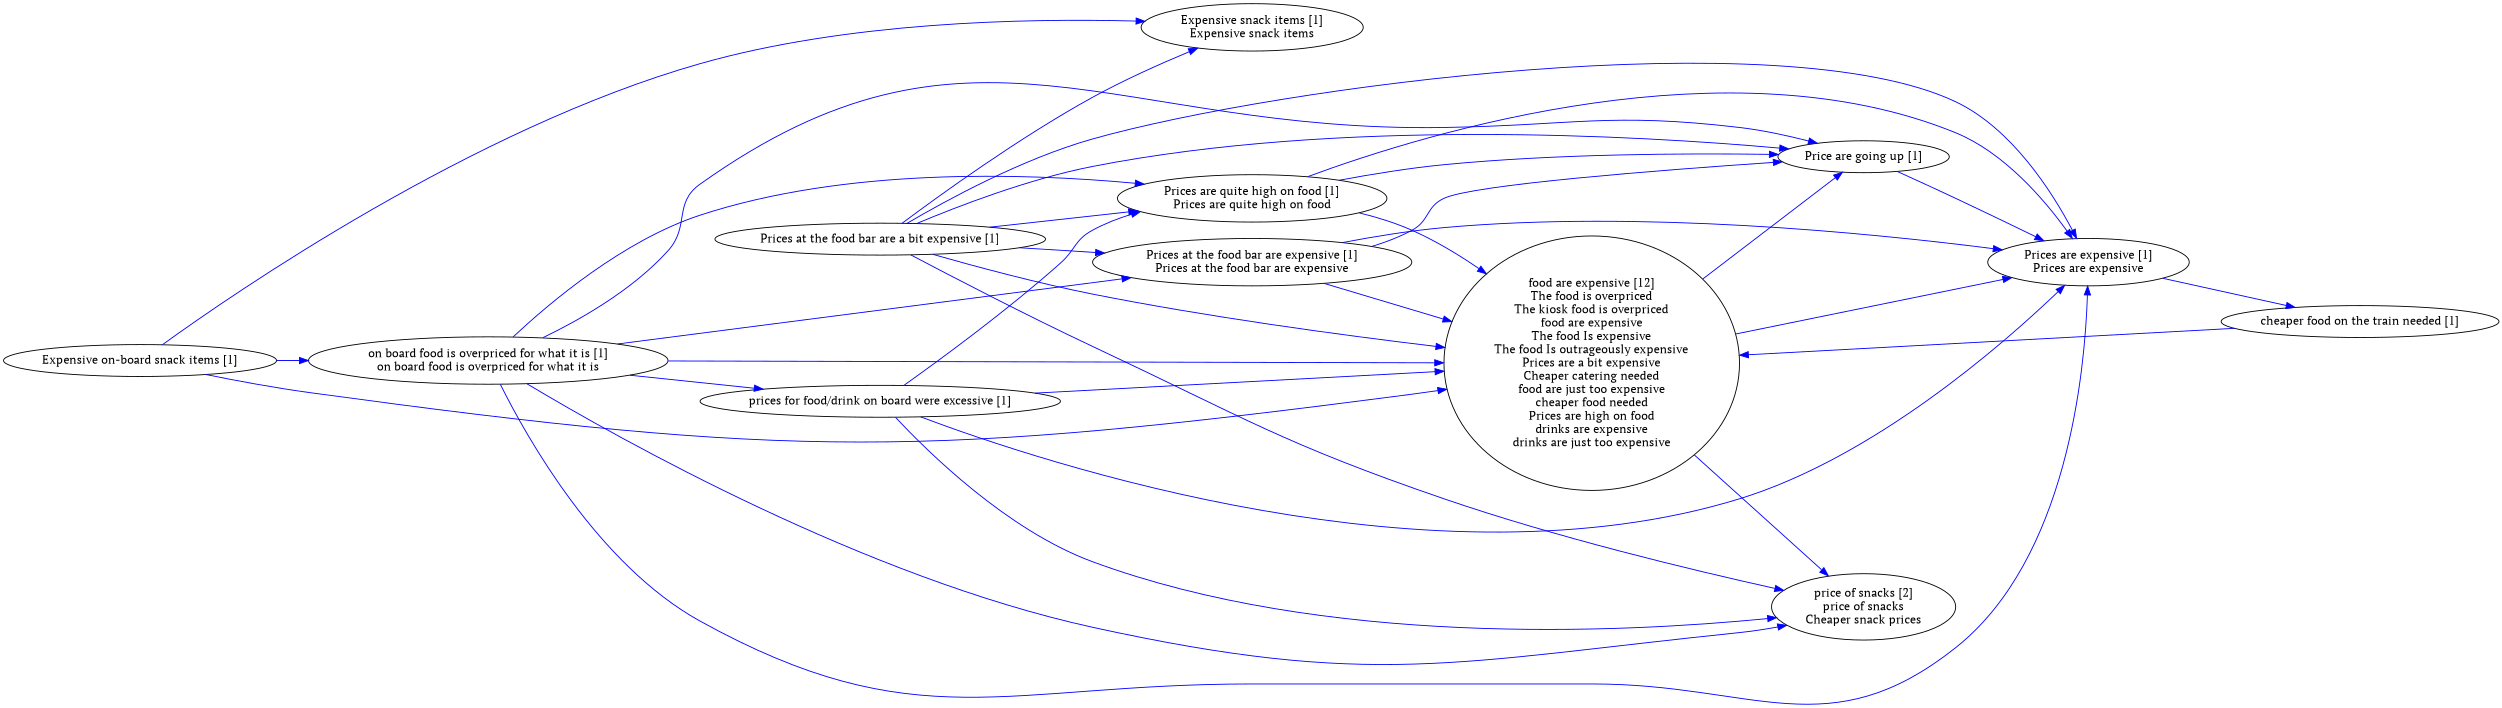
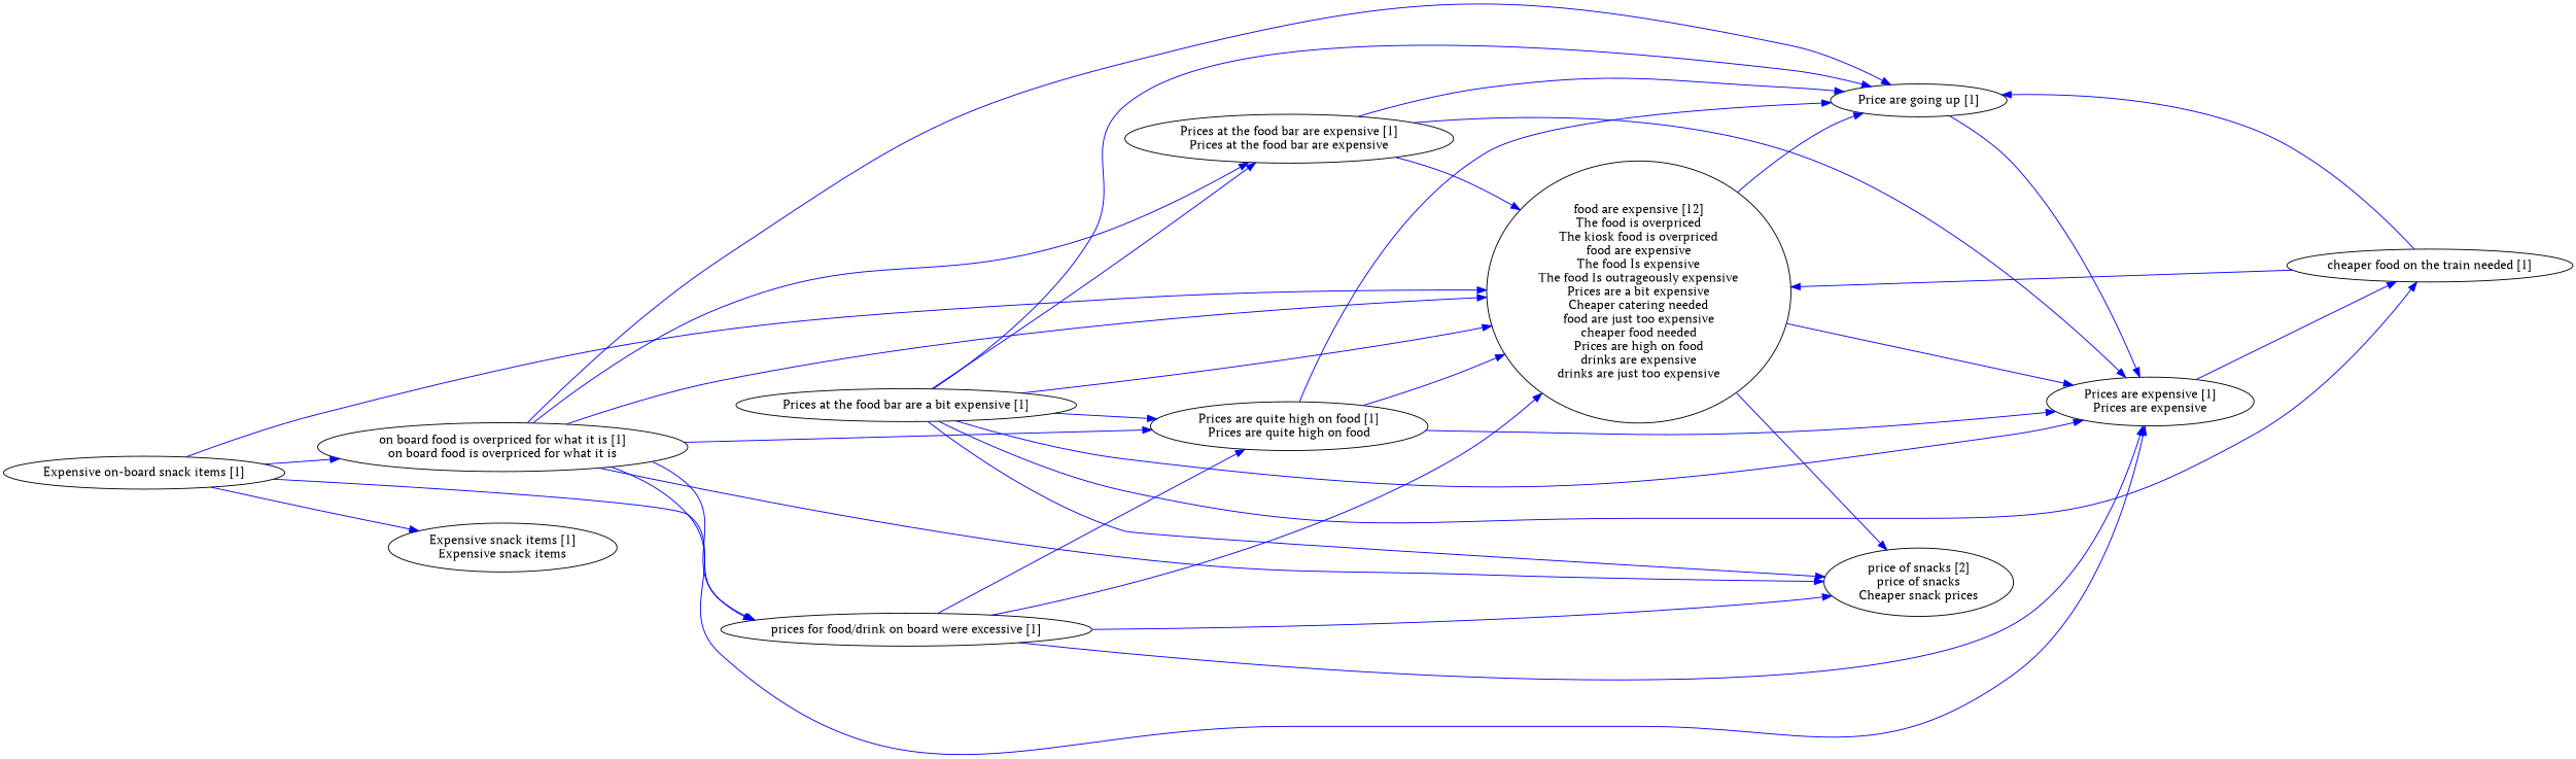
  digraph {
    fontname="PT Serif"
    rankdir=LR
    node [fontname="PT Serif"]
    edge [color=blue fontname="PT Serif"]
    "food are expensive [12]\nThe food is overpriced\nThe kiosk food is overpriced\nfood are expensive\nThe food Is expensive\nThe food Is outrageously expensive\nPrices are a bit expensive\nCheaper catering needed\nfood are just too expensive\ncheaper food needed\nPrices are high on food\ndrinks are expensive\ndrinks are just too expensive"
    "price of snacks [2]\nprice of snacks\nCheaper snack prices"
    "Price are going up [1]"
    "Prices are expensive [1]\nPrices are expensive"
    "cheaper food on the train needed [1]"
    "Expensive on-board snack items [1]"
    "Expensive snack items [1]\nExpensive snack items"
    "on board food is overpriced for what it is [1]\non board food is overpriced for what it is"
    "prices for food/drink on board were excessive [1]"
    "Prices are quite high on food [1]\nPrices are quite high on food"
    "Prices at the food bar are expensive [1]\nPrices at the food bar are expensive"
    "Prices at the food bar are a bit expensive [1]"
    "food are expensive [12]\nThe food is overpriced\nThe kiosk food is overpriced\nfood are expensive\nThe food Is expensive\nThe food Is outrageously expensive\nPrices are a bit expensive\nCheaper catering needed\nfood are just too expensive\ncheaper food needed\nPrices are high on food\ndrinks are expensive\ndrinks are just too expensive" -> "price of snacks [2]\nprice of snacks\nCheaper snack prices"
    "food are expensive [12]\nThe food is overpriced\nThe kiosk food is overpriced\nfood are expensive\nThe food Is expensive\nThe food Is outrageously expensive\nPrices are a bit expensive\nCheaper catering needed\nfood are just too expensive\ncheaper food needed\nPrices are high on food\ndrinks are expensive\ndrinks are just too expensive" -> "Price are going up [1]"
    "food are expensive [12]\nThe food is overpriced\nThe kiosk food is overpriced\nfood are expensive\nThe food Is expensive\nThe food Is outrageously expensive\nPrices are a bit expensive\nCheaper catering needed\nfood are just too expensive\ncheaper food needed\nPrices are high on food\ndrinks are expensive\ndrinks are just too expensive" -> "Prices are expensive [1]\nPrices are expensive"
    "Price are going up [1]" -> "Prices are expensive [1]\nPrices are expensive"
    "Prices are expensive [1]\nPrices are expensive" -> "cheaper food on the train needed [1]"
    "cheaper food on the train needed [1]" -> "food are expensive [12]\nThe food is overpriced\nThe kiosk food is overpriced\nfood are expensive\nThe food Is expensive\nThe food Is outrageously expensive\nPrices are a bit expensive\nCheaper catering needed\nfood are just too expensive\ncheaper food needed\nPrices are high on food\ndrinks are expensive\ndrinks are just too expensive"
+   "cheaper food on the train needed [1]" -> "Price are going up [1]"
    "Expensive on-board snack items [1]" -> "food are expensive [12]\nThe food is overpriced\nThe kiosk food is overpriced\nfood are expensive\nThe food Is expensive\nThe food Is outrageously expensive\nPrices are a bit expensive\nCheaper catering needed\nfood are just too expensive\ncheaper food needed\nPrices are high on food\ndrinks are expensive\ndrinks are just too expensive"
    "Expensive on-board snack items [1]" -> "Expensive snack items [1]\nExpensive snack items"
    "Expensive on-board snack items [1]" -> "on board food is overpriced for what it is [1]\non board food is overpriced for what it is"
+   "Expensive on-board snack items [1]" -> "prices for food/drink on board were excessive [1]"
    "on board food is overpriced for what it is [1]\non board food is overpriced for what it is" -> "food are expensive [12]\nThe food is overpriced\nThe kiosk food is overpriced\nfood are expensive\nThe food Is expensive\nThe food Is outrageously expensive\nPrices are a bit expensive\nCheaper catering needed\nfood are just too expensive\ncheaper food needed\nPrices are high on food\ndrinks are expensive\ndrinks are just too expensive"
    "on board food is overpriced for what it is [1]\non board food is overpriced for what it is" -> "price of snacks [2]\nprice of snacks\nCheaper snack prices"
    "on board food is overpriced for what it is [1]\non board food is overpriced for what it is" -> "Price are going up [1]"
    "on board food is overpriced for what it is [1]\non board food is overpriced for what it is" -> "Prices are expensive [1]\nPrices are expensive"
    "on board food is overpriced for what it is [1]\non board food is overpriced for what it is" -> "prices for food/drink on board were excessive [1]"
    "on board food is overpriced for what it is [1]\non board food is overpriced for what it is" -> "Prices are quite high on food [1]\nPrices are quite high on food"
    "on board food is overpriced for what it is [1]\non board food is overpriced for what it is" -> "Prices at the food bar are expensive [1]\nPrices at the food bar are expensive"
    "prices for food/drink on board were excessive [1]" -> "food are expensive [12]\nThe food is overpriced\nThe kiosk food is overpriced\nfood are expensive\nThe food Is expensive\nThe food Is outrageously expensive\nPrices are a bit expensive\nCheaper catering needed\nfood are just too expensive\ncheaper food needed\nPrices are high on food\ndrinks are expensive\ndrinks are just too expensive"
    "prices for food/drink on board were excessive [1]" -> "price of snacks [2]\nprice of snacks\nCheaper snack prices"
    "prices for food/drink on board were excessive [1]" -> "Prices are expensive [1]\nPrices are expensive"
    "prices for food/drink on board were excessive [1]" -> "Prices are quite high on food [1]\nPrices are quite high on food"
    "Prices are quite high on food [1]\nPrices are quite high on food" -> "food are expensive [12]\nThe food is overpriced\nThe kiosk food is overpriced\nfood are expensive\nThe food Is expensive\nThe food Is outrageously expensive\nPrices are a bit expensive\nCheaper catering needed\nfood are just too expensive\ncheaper food needed\nPrices are high on food\ndrinks are expensive\ndrinks are just too expensive"
    "Prices are quite high on food [1]\nPrices are quite high on food" -> "Price are going up [1]"
    "Prices are quite high on food [1]\nPrices are quite high on food" -> "Prices are expensive [1]\nPrices are expensive"
    "Prices at the food bar are expensive [1]\nPrices at the food bar are expensive" -> "food are expensive [12]\nThe food is overpriced\nThe kiosk food is overpriced\nfood are expensive\nThe food Is expensive\nThe food Is outrageously expensive\nPrices are a bit expensive\nCheaper catering needed\nfood are just too expensive\ncheaper food needed\nPrices are high on food\ndrinks are expensive\ndrinks are just too expensive"
    "Prices at the food bar are expensive [1]\nPrices at the food bar are expensive" -> "Price are going up [1]"
    "Prices at the food bar are expensive [1]\nPrices at the food bar are expensive" -> "Prices are expensive [1]\nPrices are expensive"
    "Prices at the food bar are a bit expensive [1]" -> "food are expensive [12]\nThe food is overpriced\nThe kiosk food is overpriced\nfood are expensive\nThe food Is expensive\nThe food Is outrageously expensive\nPrices are a bit expensive\nCheaper catering needed\nfood are just too expensive\ncheaper food needed\nPrices are high on food\ndrinks are expensive\ndrinks are just too expensive"
    "Prices at the food bar are a bit expensive [1]" -> "price of snacks [2]\nprice of snacks\nCheaper snack prices"
    "Prices at the food bar are a bit expensive [1]" -> "Price are going up [1]"
    "Prices at the food bar are a bit expensive [1]" -> "Prices are expensive [1]\nPrices are expensive"
-   "Prices at the food bar are a bit expensive [1]" -> "Expensive snack items [1]\nExpensive snack items"
+   "Prices at the food bar are a bit expensive [1]" -> "cheaper food on the train needed [1]"
    "Prices at the food bar are a bit expensive [1]" -> "Prices are quite high on food [1]\nPrices are quite high on food"
    "Prices at the food bar are a bit expensive [1]" -> "Prices at the food bar are expensive [1]\nPrices at the food bar are expensive"
  }
